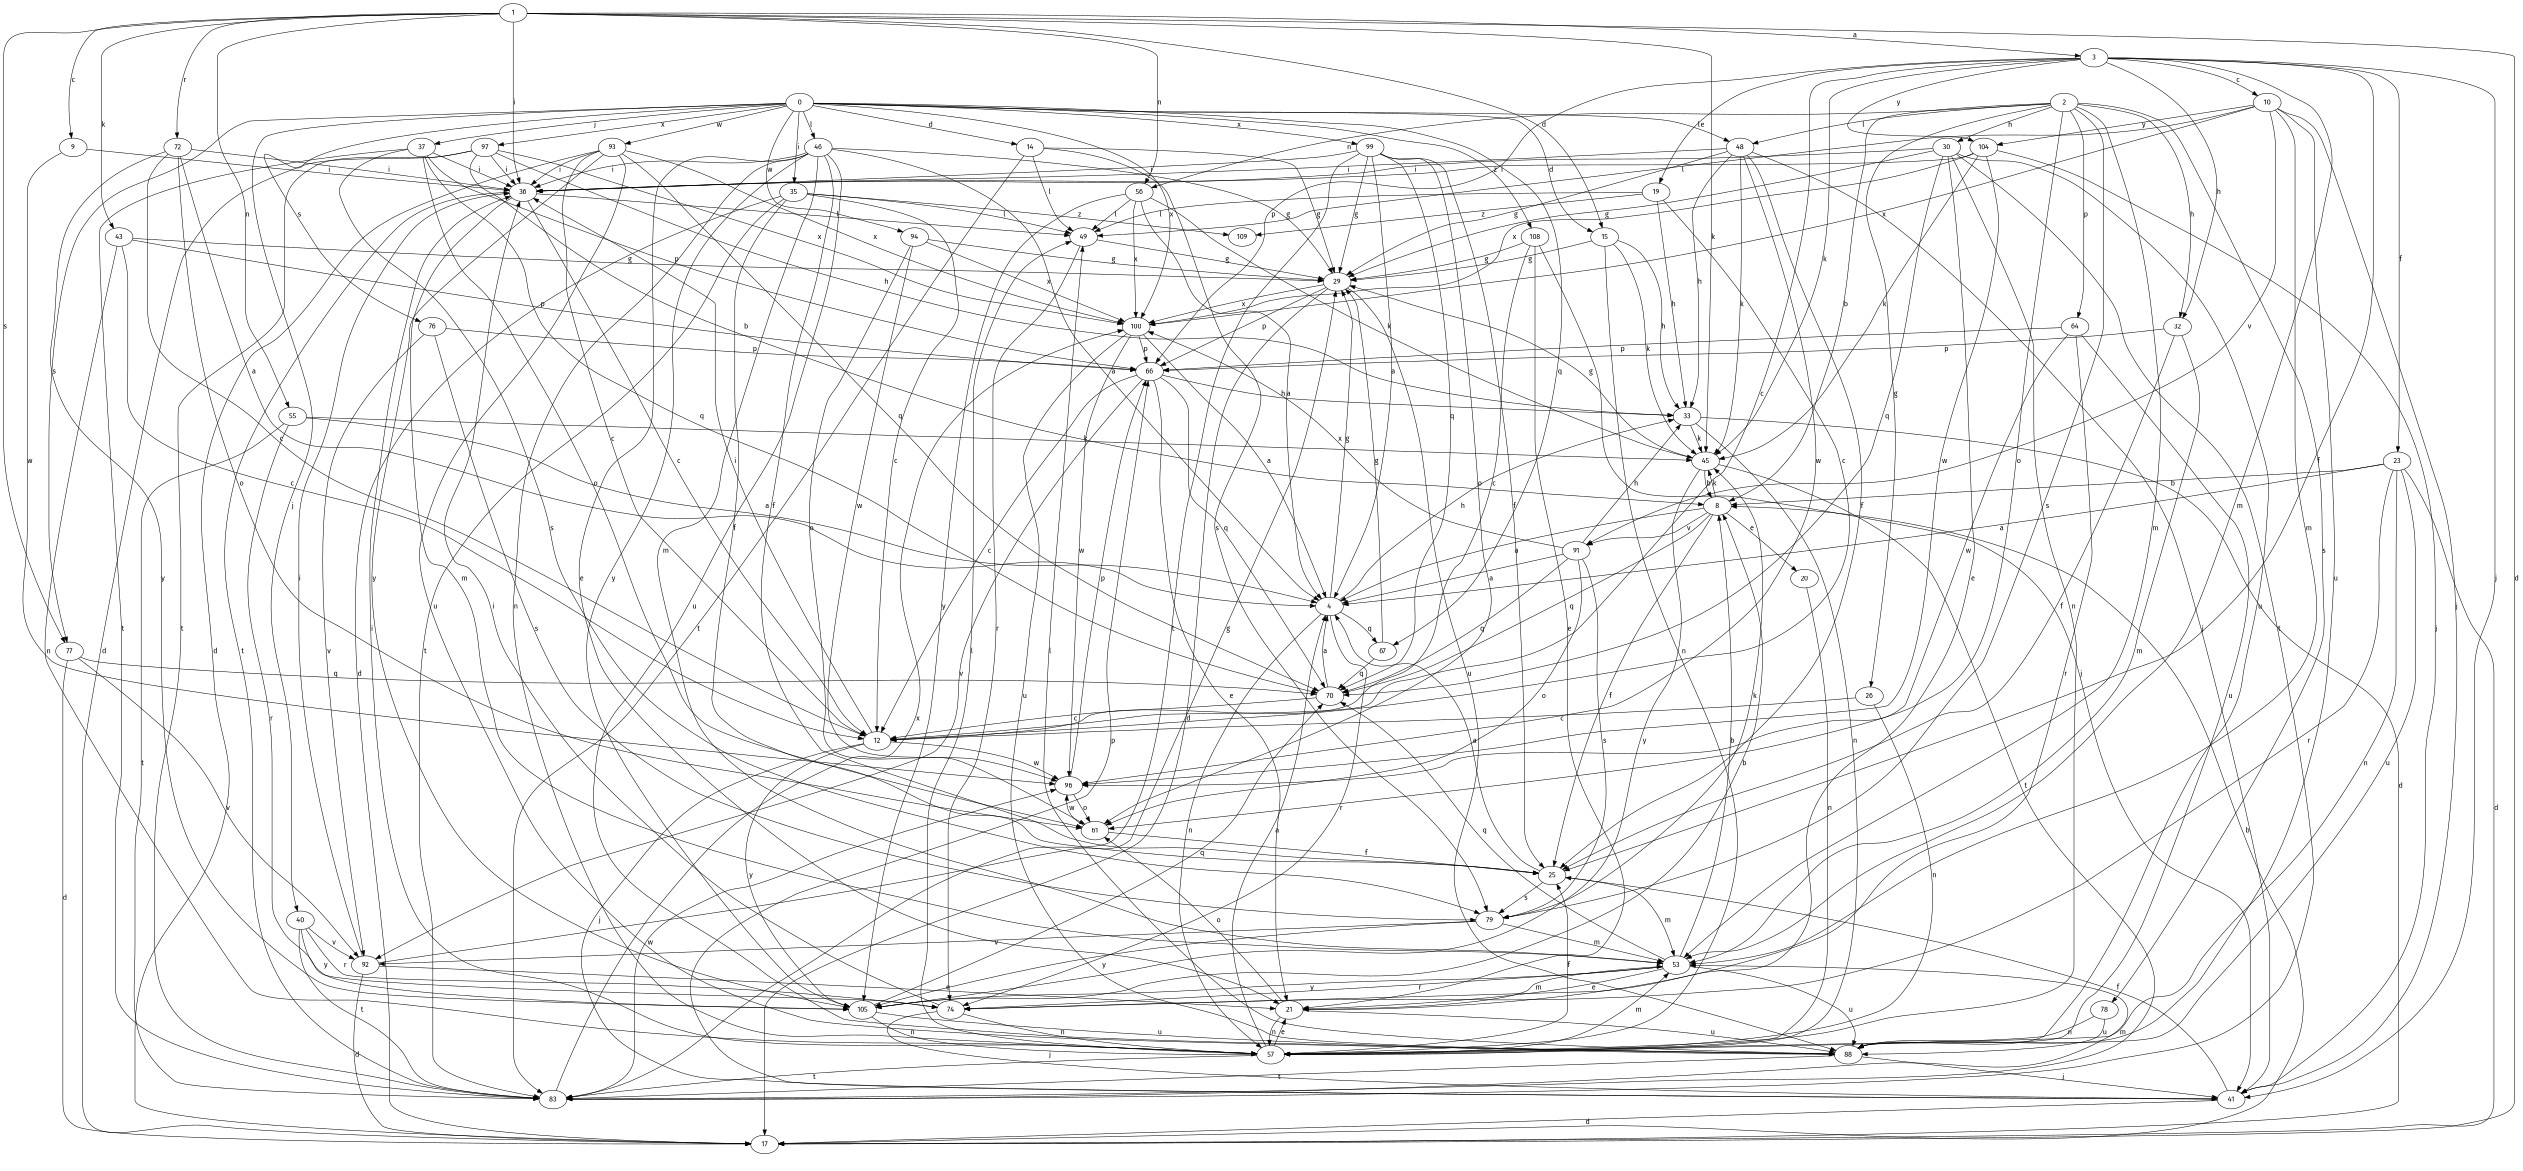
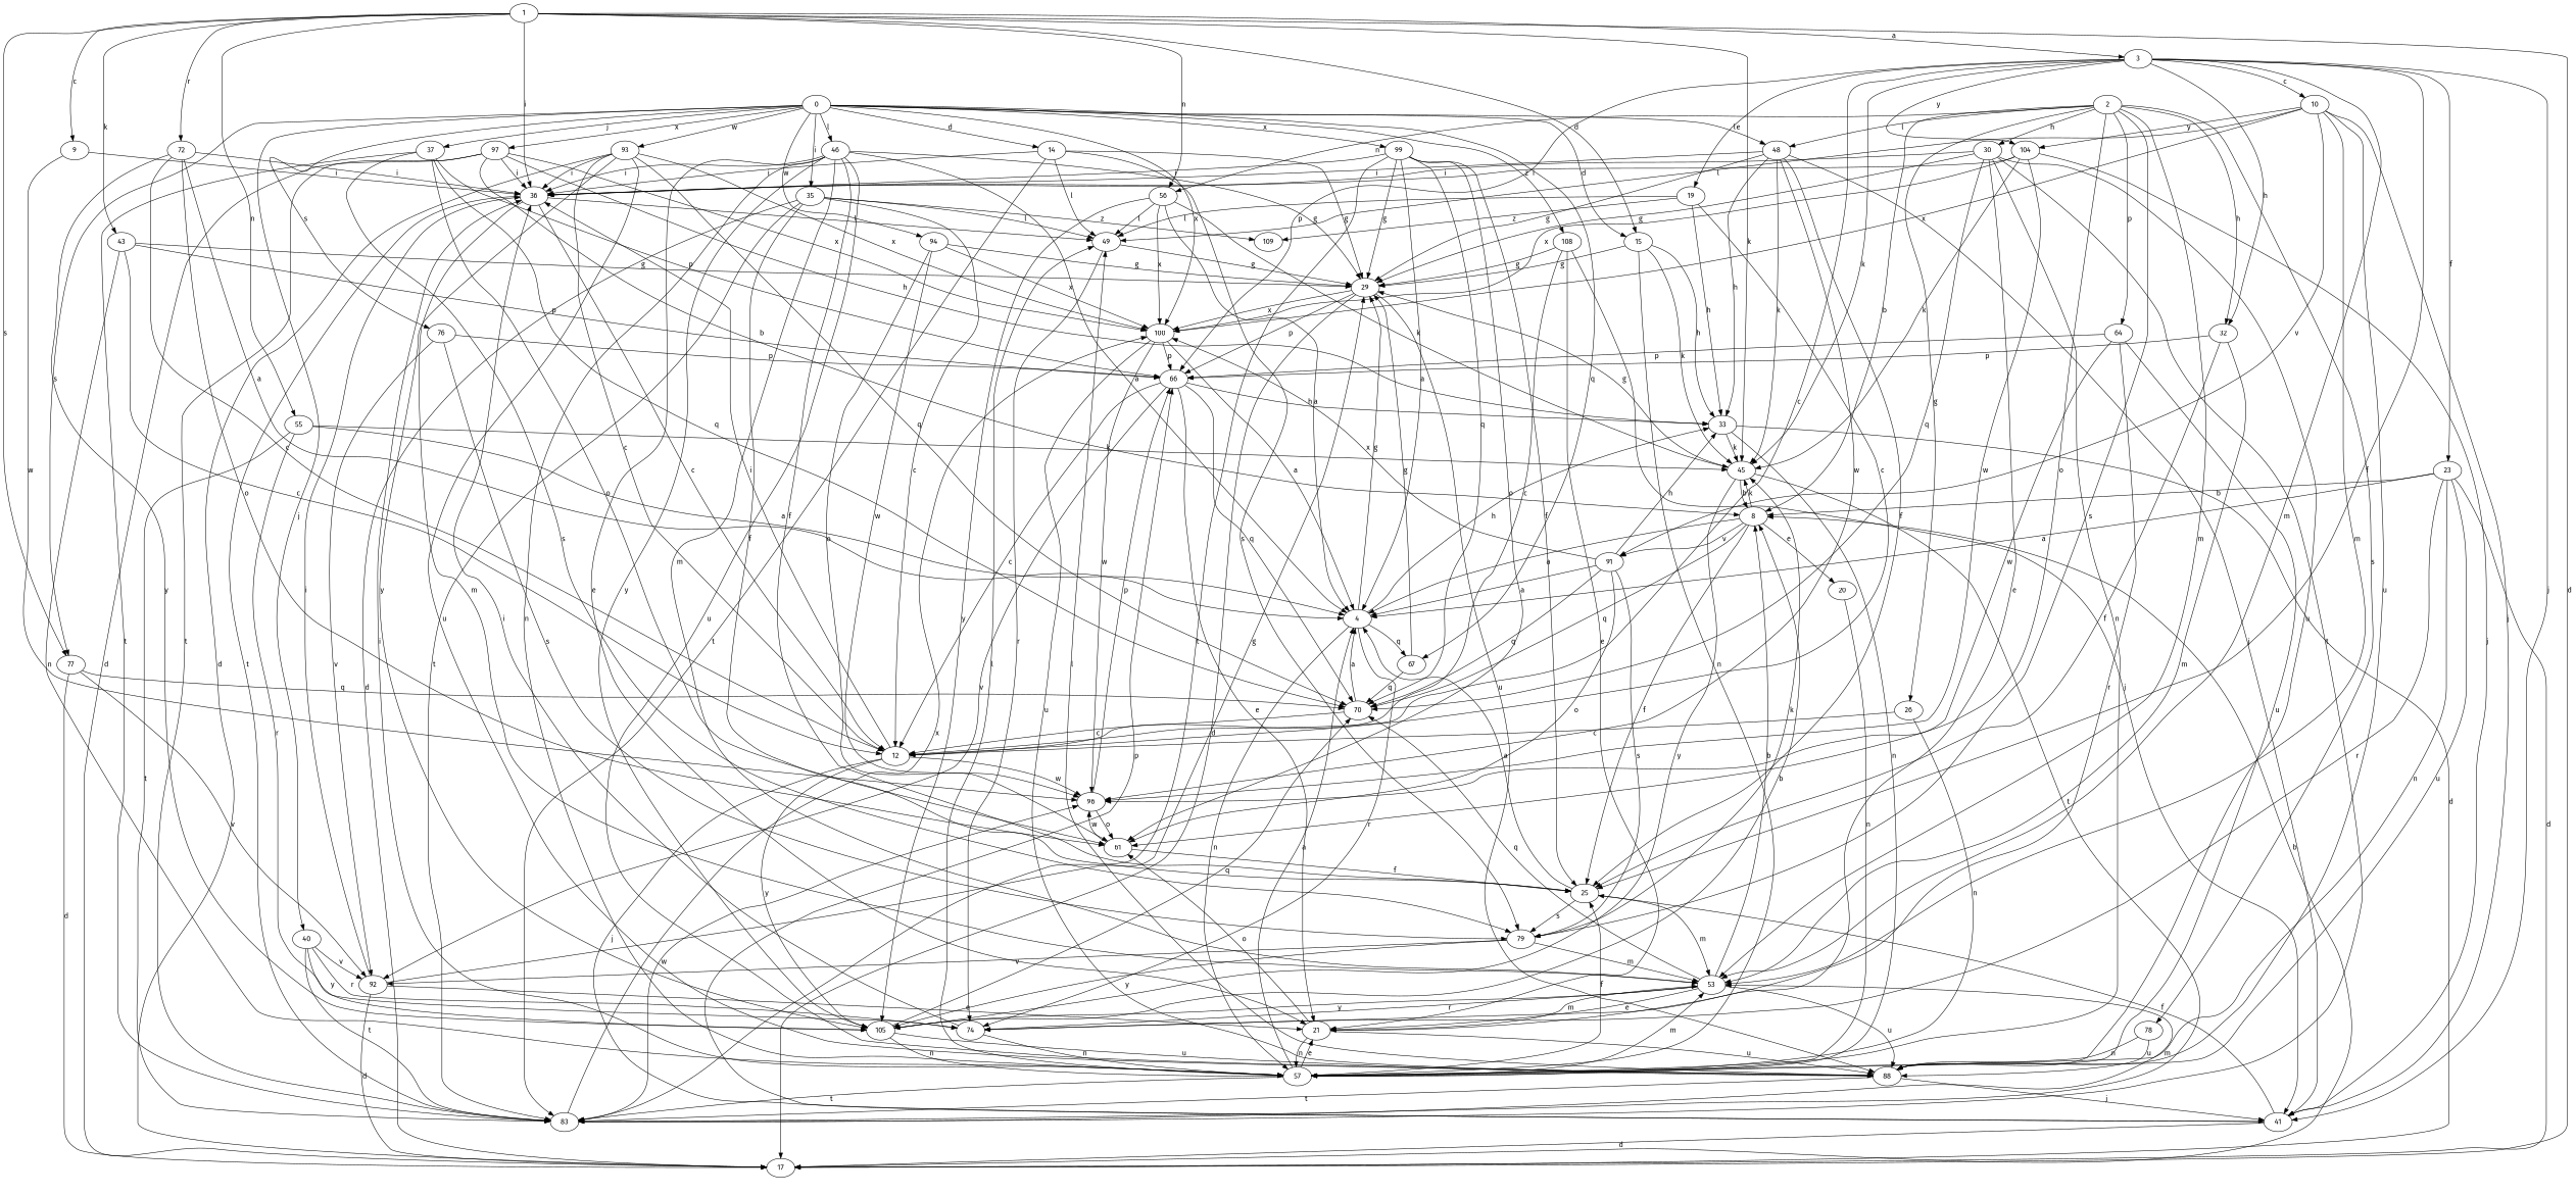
  strict digraph {
    fontname="Fira Sans"
    node [fontname="Fira Sans"]
    edge [fontname="Fira Sans"]
    0
    14
    15
    35
    37
    40
    46
    48
    67
    76
    77
    93
    94
    97
    99
    100
    108
    36
    79
    29
    49
    83
    45
    33
    57
    17
    12
    25
    109
    61
    66
    70
    74
    105
    92
    53
    4
    88
    21
    41
    96
    8
    1
    3
    9
    n46 [label=43]
    55
    56
    72
    32
    10
    19
    23
    104
    2
    26
    30
    64
    78
    20
    91
    0 -> 14 [label=d]
    0 -> 15 [label=d]
    0 -> 35 [label=i]
    0 -> 37 [label=j]
    0 -> 40 [label=j]
    0 -> 46 [label=l]
    0 -> 48 [label=l]
    0 -> 67 [label=q]
    0 -> 76 [label=s]
    0 -> 77 [label=s]
    0 -> 93 [label=w]
    0 -> 94 [label=w]
    0 -> 97 [label=x]
    0 -> 99 [label=x]
    0 -> 100 [label=x]
    0 -> 108 [label=z]
-   37 -> 36 [label=i]
+   14 -> 36 [label=i]
    14 -> 79 [label=s]
    14 -> 29 [label=g]
    14 -> 49 [label=l]
    14 -> 83 [label=t]
    15 -> 29 [label=g]
    15 -> 45 [label=k]
    15 -> 33 [label=h]
    15 -> 57 [label=n]
    35 -> 49 [label=l]
    35 -> 83 [label=t]
    35 -> 17 [label=d]
    35 -> 12 [label=c]
    35 -> 25 [label=f]
    35 -> 109 [label=z]
    37 -> 79 [label=s]
    37 -> 83 [label=t]
    37 -> 61 [label=o]
    37 -> 66 [label=p]
    37 -> 70 [label=q]
    40 -> 83 [label=t]
    40 -> 74 [label=r]
    40 -> 105 [label=y]
    40 -> 92 [label=v]
    46 -> 36 [label=i]
    46 -> 29 [label=g]
    46 -> 57 [label=n]
    46 -> 25 [label=f]
    46 -> 105 [label=y]
    46 -> 53 [label=m]
    46 -> 4 [label=a]
    46 -> 88 [label=u]
    46 -> 21 [label=e]
    48 -> 36 [label=i]
    48 -> 29 [label=g]
    48 -> 45 [label=k]
    48 -> 33 [label=h]
    48 -> 25 [label=f]
    48 -> 41 [label=j]
    48 -> 96 [label=w]
    67 -> 29 [label=g]
    67 -> 70 [label=q]
    76 -> 79 [label=s]
    76 -> 66 [label=p]
    76 -> 92 [label=v]
    77 -> 17 [label=d]
    77 -> 70 [label=q]
    77 -> 92 [label=v]
    93 -> 100 [label=x]
    93 -> 36 [label=i]
    93 -> 17 [label=d]
    93 -> 12 [label=c]
    93 -> 70 [label=q]
    93 -> 105 [label=y]
    93 -> 88 [label=u]
    94 -> 100 [label=x]
    94 -> 29 [label=g]
    94 -> 61 [label=o]
    94 -> 96 [label=w]
    97 -> 100 [label=x]
    97 -> 36 [label=i]
    97 -> 83 [label=t]
    97 -> 33 [label=h]
    97 -> 17 [label=d]
    97 -> 8 [label=b]
    99 -> 36 [label=i]
    99 -> 29 [label=g]
    99 -> 83 [label=t]
    99 -> 25 [label=f]
    99 -> 61 [label=o]
    99 -> 70 [label=q]
    99 -> 4 [label=a]
    100 -> 66 [label=p]
    100 -> 4 [label=a]
    100 -> 88 [label=u]
    100 -> 96 [label=w]
    108 -> 29 [label=g]
    108 -> 12 [label=c]
    108 -> 21 [label=e]
    108 -> 41 [label=j]
    36 -> 49 [label=l]
    36 -> 83 [label=t]
    36 -> 12 [label=c]
    36 -> 53 [label=m]
    79 -> 45 [label=k]
    79 -> 105 [label=y]
    79 -> 92 [label=v]
    79 -> 53 [label=m]
    29 -> 100 [label=x]
    29 -> 17 [label=d]
    29 -> 66 [label=p]
    29 -> 88 [label=u]
    49 -> 29 [label=g]
    49 -> 74 [label=r]
    83 -> 100 [label=x]
    83 -> 53 [label=m]
    83 -> 96 [label=w]
    45 -> 29 [label=g]
    45 -> 83 [label=t]
    45 -> 105 [label=y]
    45 -> 8 [label=b]
    33 -> 45 [label=k]
    33 -> 57 [label=n]
    33 -> 17 [label=d]
    57 -> 36 [label=i]
    57 -> 49 [label=l]
    57 -> 83 [label=t]
    57 -> 25 [label=f]
    57 -> 53 [label=m]
    57 -> 4 [label=a]
    57 -> 21 [label=e]
    17 -> 8 [label=b]
    12 -> 36 [label=i]
    12 -> 105 [label=y]
    12 -> 41 [label=j]
    12 -> 96 [label=w]
    25 -> 79 [label=s]
    25 -> 53 [label=m]
    25 -> 4 [label=a]
    61 -> 25 [label=f]
    61 -> 96 [label=w]
    66 -> 33 [label=h]
    66 -> 12 [label=c]
    66 -> 70 [label=q]
    66 -> 92 [label=v]
    66 -> 21 [label=e]
    70 -> 12 [label=c]
    70 -> 4 [label=a]
    74 -> 36 [label=i]
    74 -> 57 [label=n]
-   74 -> 41 [label=j]
    105 -> 57 [label=n]
    105 -> 70 [label=q]
    105 -> 88 [label=u]
    105 -> 8 [label=b]
    92 -> 36 [label=i]
    92 -> 29 [label=g]
    92 -> 17 [label=d]
    92 -> 21 [label=e]
    53 -> 70 [label=q]
    53 -> 74 [label=r]
    53 -> 105 [label=y]
    53 -> 88 [label=u]
    53 -> 21 [label=e]
    53 -> 8 [label=b]
    4 -> 67 [label=q]
    4 -> 29 [label=g]
    4 -> 33 [label=h]
    4 -> 57 [label=n]
    4 -> 74 [label=r]
    88 -> 49 [label=l]
    88 -> 83 [label=t]
    88 -> 41 [label=j]
    21 -> 57 [label=n]
    21 -> 61 [label=o]
    21 -> 53 [label=m]
    21 -> 88 [label=u]
    41 -> 17 [label=d]
    41 -> 25 [label=f]
    41 -> 66 [label=p]
    96 -> 61 [label=o]
    96 -> 66 [label=p]
    8 -> 45 [label=k]
    8 -> 25 [label=f]
    8 -> 70 [label=q]
    8 -> 4 [label=a]
    8 -> 20 [label=e]
    8 -> 91 [label=v]
    1 -> 15 [label=d]
    1 -> 77 [label=s]
    1 -> 36 [label=i]
    1 -> 45 [label=k]
    1 -> 17 [label=d]
    1 -> 3 [label=a]
    1 -> 9 [label=c]
    1 -> n46 [label=k]
    1 -> 55 [label=n]
    1 -> 56 [label=n]
    1 -> 72 [label=r]
    3 -> 45 [label=k]
    3 -> 12 [label=c]
    3 -> 25 [label=f]
    3 -> 66 [label=p]
    3 -> 53 [label=m]
    3 -> 41 [label=j]
    3 -> 32 [label=h]
    3 -> 10 [label=c]
    3 -> 19 [label=e]
    3 -> 23 [label=f]
    3 -> 104 [label=y]
    9 -> 36 [label=i]
    9 -> 96 [label=w]
    n46 -> 29 [label=g]
    n46 -> 57 [label=n]
    n46 -> 12 [label=c]
    n46 -> 66 [label=p]
    55 -> 83 [label=t]
    55 -> 45 [label=k]
    55 -> 74 [label=r]
    55 -> 4 [label=a]
    56 -> 100 [label=x]
    56 -> 49 [label=l]
    56 -> 45 [label=k]
    56 -> 105 [label=y]
    56 -> 4 [label=a]
    72 -> 36 [label=i]
    72 -> 12 [label=c]
    72 -> 61 [label=o]
    72 -> 105 [label=y]
    72 -> 4 [label=a]
    32 -> 25 [label=f]
    32 -> 66 [label=p]
    32 -> 53 [label=m]
    10 -> 100 [label=x]
    10 -> 49 [label=l]
    10 -> 53 [label=m]
    10 -> 88 [label=u]
    10 -> 41 [label=j]
    10 -> 104 [label=y]
    10 -> 91 [label=v]
    19 -> 49 [label=l]
    19 -> 33 [label=h]
    19 -> 12 [label=c]
    19 -> 109 [label=z]
    23 -> 57 [label=n]
    23 -> 17 [label=d]
    23 -> 74 [label=r]
    23 -> 4 [label=a]
    23 -> 88 [label=u]
    23 -> 8 [label=b]
    104 -> 100 [label=x]
    104 -> 36 [label=i]
    104 -> 45 [label=k]
    104 -> 41 [label=j]
    104 -> 96 [label=w]
    2 -> 48 [label=l]
    2 -> 79 [label=s]
    2 -> 61 [label=o]
    2 -> 53 [label=m]
    2 -> 8 [label=b]
    2 -> 56 [label=n]
    2 -> 32 [label=h]
    2 -> 26 [label=g]
    2 -> 30 [label=h]
    2 -> 64 [label=p]
    2 -> 78 [label=s]
    26 -> 57 [label=n]
    26 -> 12 [label=c]
    30 -> 36 [label=i]
    30 -> 29 [label=g]
    30 -> 83 [label=t]
    30 -> 57 [label=n]
    30 -> 70 [label=q]
    30 -> 88 [label=u]
    30 -> 21 [label=e]
    64 -> 66 [label=p]
    64 -> 74 [label=r]
    64 -> 88 [label=u]
    64 -> 96 [label=w]
    78 -> 57 [label=n]
    78 -> 88 [label=u]
    20 -> 57 [label=n]
    91 -> 100 [label=x]
    91 -> 79 [label=s]
    91 -> 33 [label=h]
    91 -> 61 [label=o]
    91 -> 70 [label=q]
    91 -> 4 [label=a]
  }
